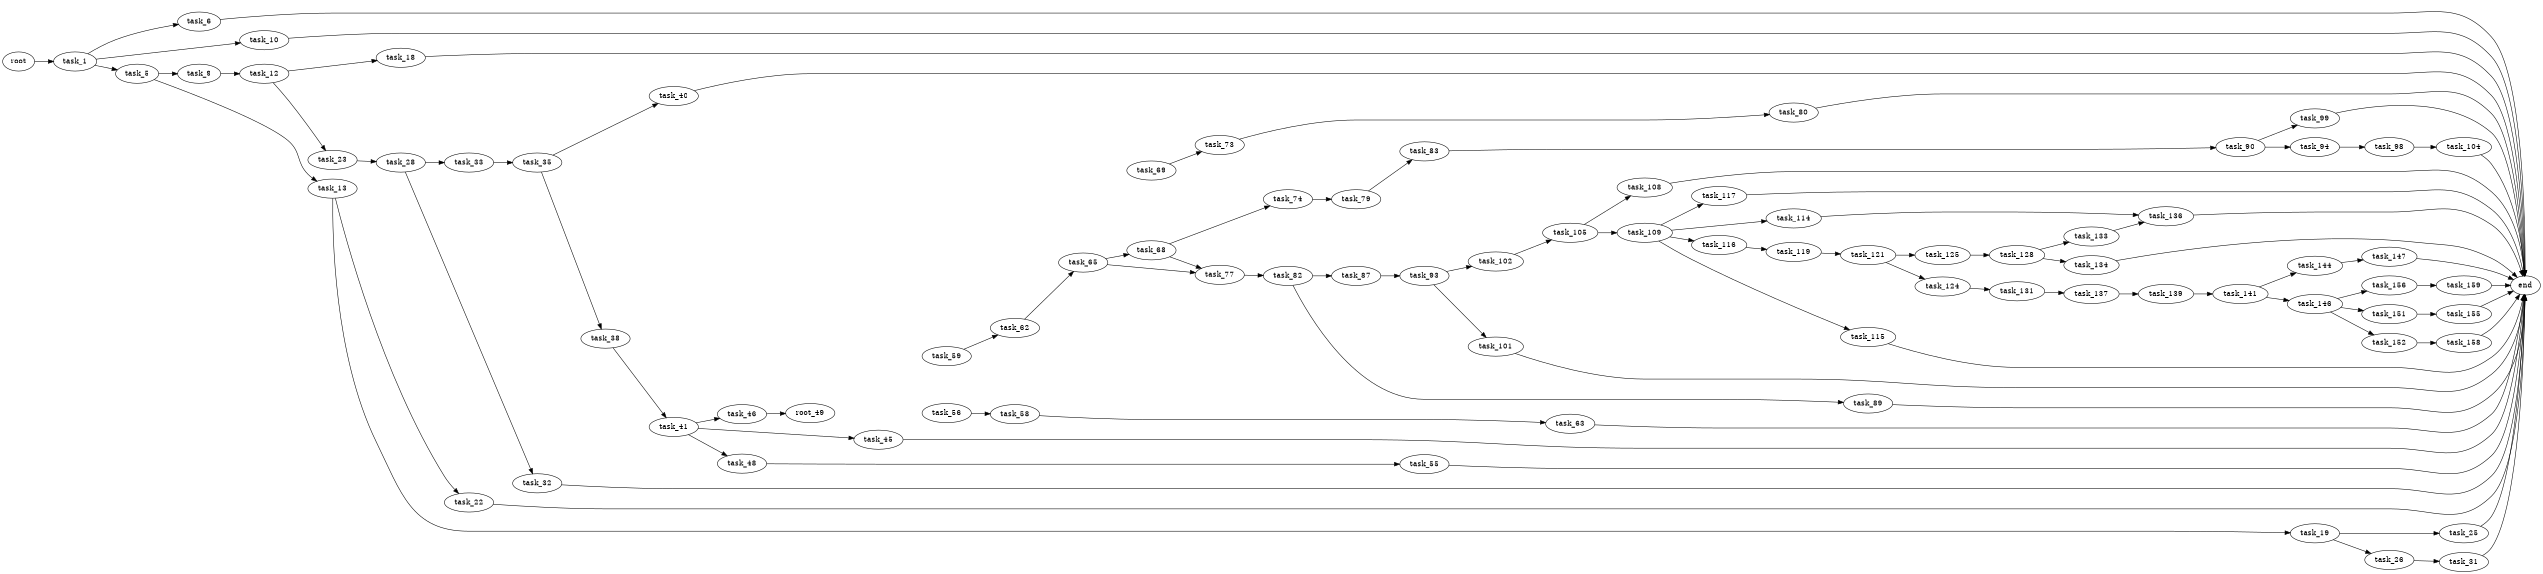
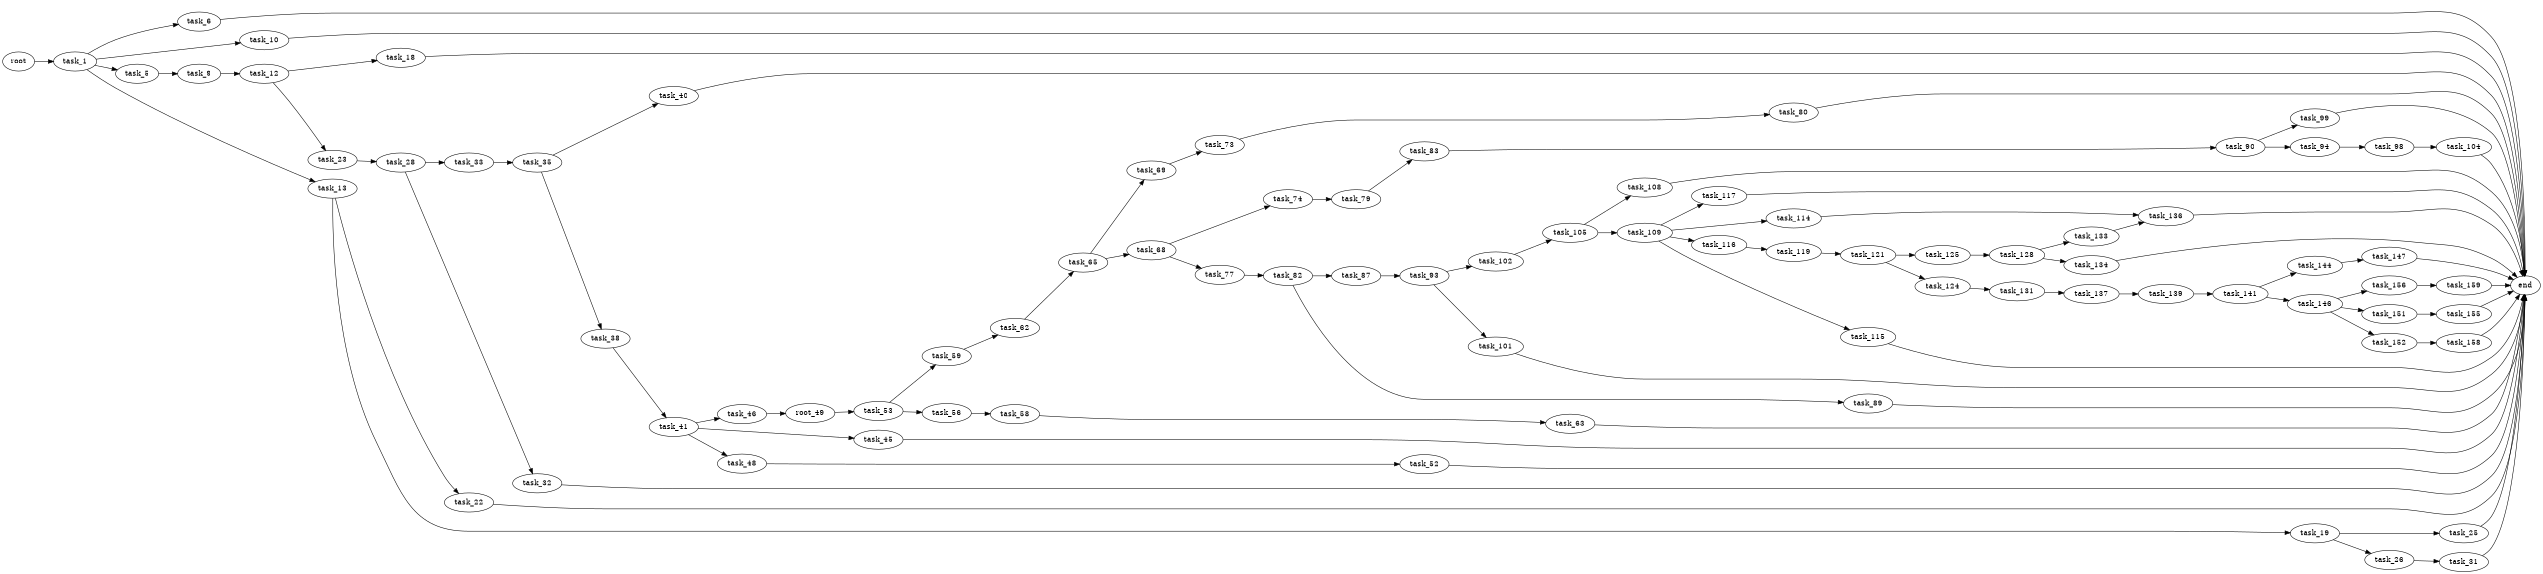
  digraph {
    rankdir=LR
    root
    task_1
    task_5
    task_6
    task_10
    task_9
    task_13
    end
    task_12
    task_19
    task_22
    task_18
    task_23
    task_25
    task_26
    task_28
    task_32
    task_33
    task_31
    task_35
    task_38
    task_40
    task_41
    task_45
    task_46
    task_48
    n27 [label=root_49]
-   task_52 [label=task_55]
+   task_52
+   task_53
    task_56
    task_59
    task_58
    task_62
    task_63
    task_65
    task_68
    task_69
    task_74
    task_77
    task_73
    task_79
    task_82
    task_80
    task_83
    task_87
    task_89
    task_90
    task_93
    task_94
    task_99
    task_101
    task_102
    task_98
    task_105
    task_104
    task_108
    task_109
    task_114
    task_115
    task_116
    task_117
    task_136
    task_119
    task_121
    task_124
    task_125
    task_131
    task_128
    task_137
    task_133
    task_134
    task_139
    task_141
    task_144
    task_146
    task_147
    task_151
    task_152
    task_156
    task_155
    task_158
    task_159
    root -> task_1
    task_1 -> task_5
    task_1 -> task_6
    task_1 -> task_10
    task_5 -> task_9
-   task_5 -> task_13
+   task_1 -> task_13
    task_6 -> end
    task_10 -> end
    task_9 -> task_12
    task_13 -> task_19
    task_13 -> task_22
    task_12 -> task_18
    task_12 -> task_23
    task_19 -> task_25
    task_19 -> task_26
    task_22 -> end
    task_18 -> end
    task_23 -> task_28
    task_25 -> end
    task_26 -> task_31
    task_28 -> task_32
    task_28 -> task_33
    task_32 -> end
    task_33 -> task_35
    task_31 -> end
    task_35 -> task_38
    task_35 -> task_40
    task_38 -> task_41
    task_40 -> end
    task_41 -> task_45
    task_41 -> task_46
    task_41 -> task_48
    task_45 -> end
    task_46 -> n27
    task_48 -> task_52
+   n27 -> task_53
    task_52 -> end
+   task_53 -> task_56
+   task_53 -> task_59
    task_56 -> task_58
    task_59 -> task_62
    task_58 -> task_63
    task_62 -> task_65
    task_63 -> end
    task_65 -> task_68
-   task_65 -> task_77
+   task_65 -> task_69
    task_68 -> task_74
    task_68 -> task_77
    task_69 -> task_73
    task_74 -> task_79
    task_77 -> task_82
    task_73 -> task_80
    task_79 -> task_83
    task_82 -> task_87
    task_82 -> task_89
    task_80 -> end
    task_83 -> task_90
    task_87 -> task_93
    task_89 -> end
    task_90 -> task_94
    task_90 -> task_99
    task_93 -> task_101
    task_93 -> task_102
    task_94 -> task_98
    task_99 -> end
    task_101 -> end
    task_102 -> task_105
    task_98 -> task_104
    task_105 -> task_108
    task_105 -> task_109
    task_104 -> end
    task_108 -> end
    task_109 -> task_114
    task_109 -> task_115
    task_109 -> task_116
    task_109 -> task_117
    task_114 -> task_136
    task_115 -> end
    task_116 -> task_119
    task_117 -> end
    task_136 -> end
    task_119 -> task_121
    task_121 -> task_124
    task_121 -> task_125
    task_124 -> task_131
    task_125 -> task_128
    task_131 -> task_137
    task_128 -> task_133
    task_128 -> task_134
    task_137 -> task_139
    task_133 -> task_136
    task_134 -> end
    task_139 -> task_141
    task_141 -> task_144
    task_141 -> task_146
    task_144 -> task_147
    task_146 -> task_151
    task_146 -> task_152
    task_146 -> task_156
    task_147 -> end
    task_151 -> task_155
    task_152 -> task_158
    task_156 -> task_159
    task_155 -> end
    task_158 -> end
    task_159 -> end
  }
